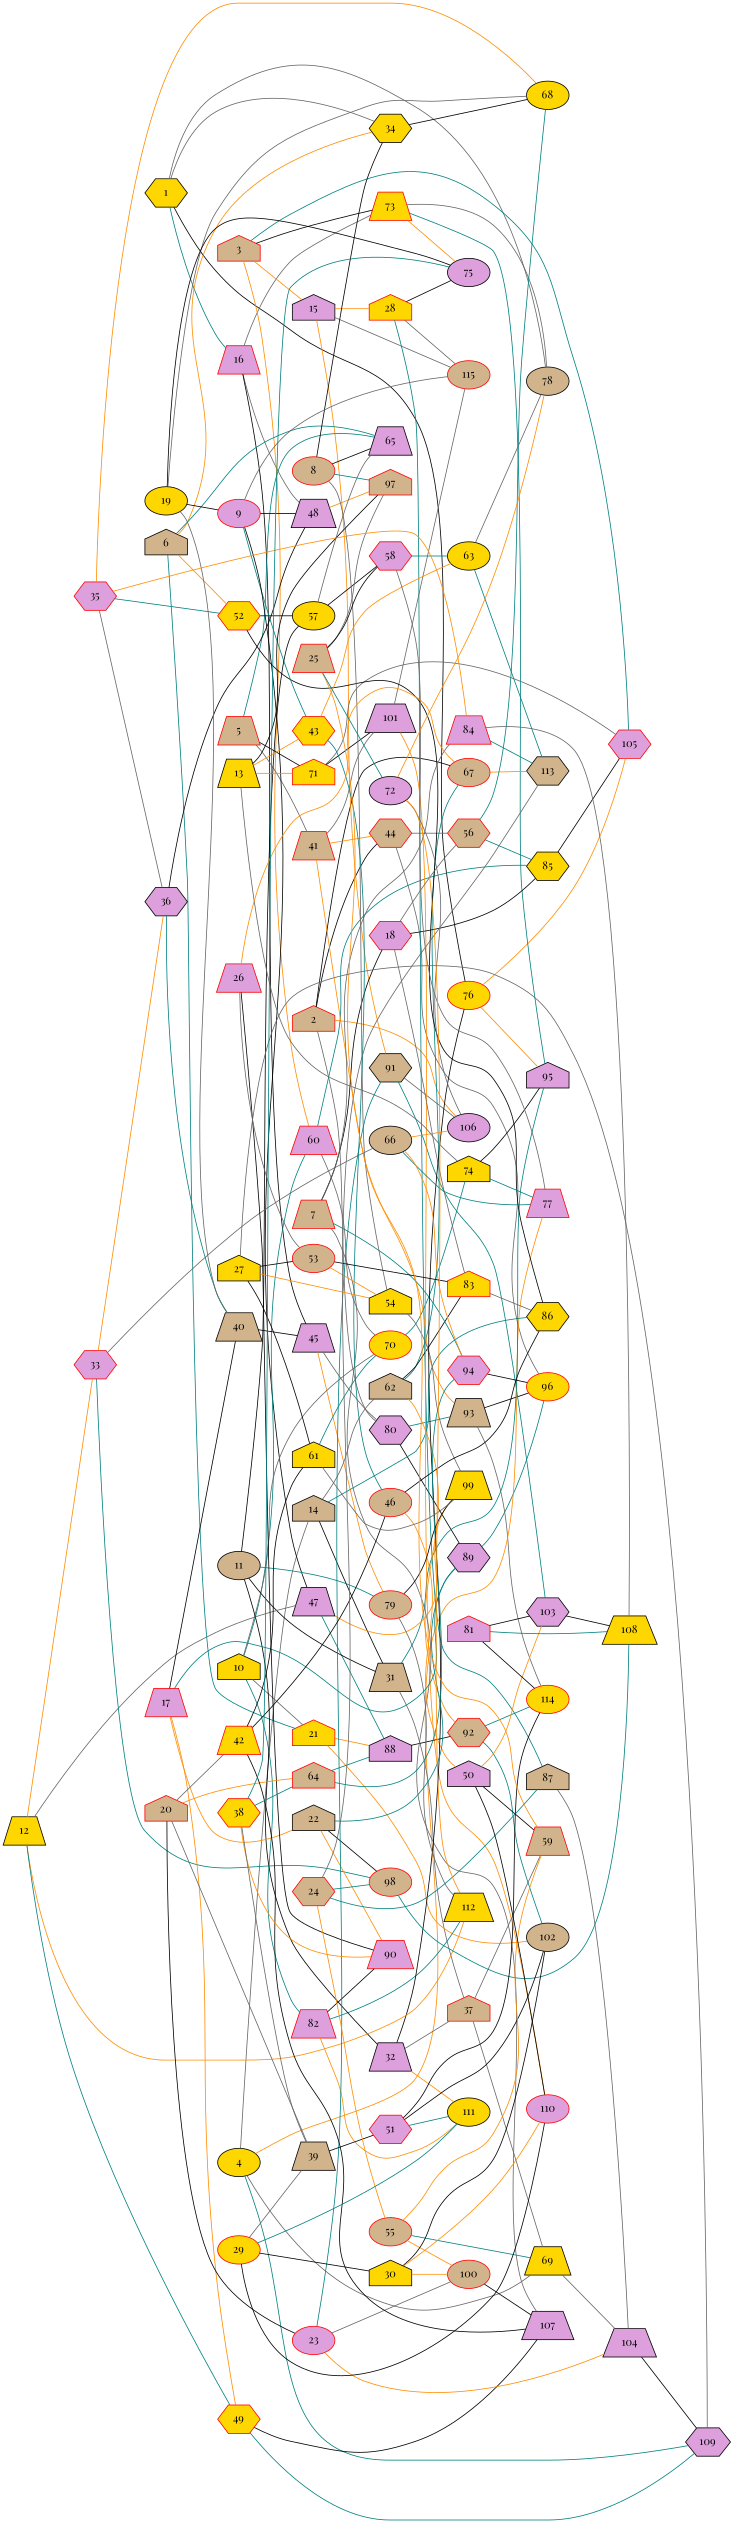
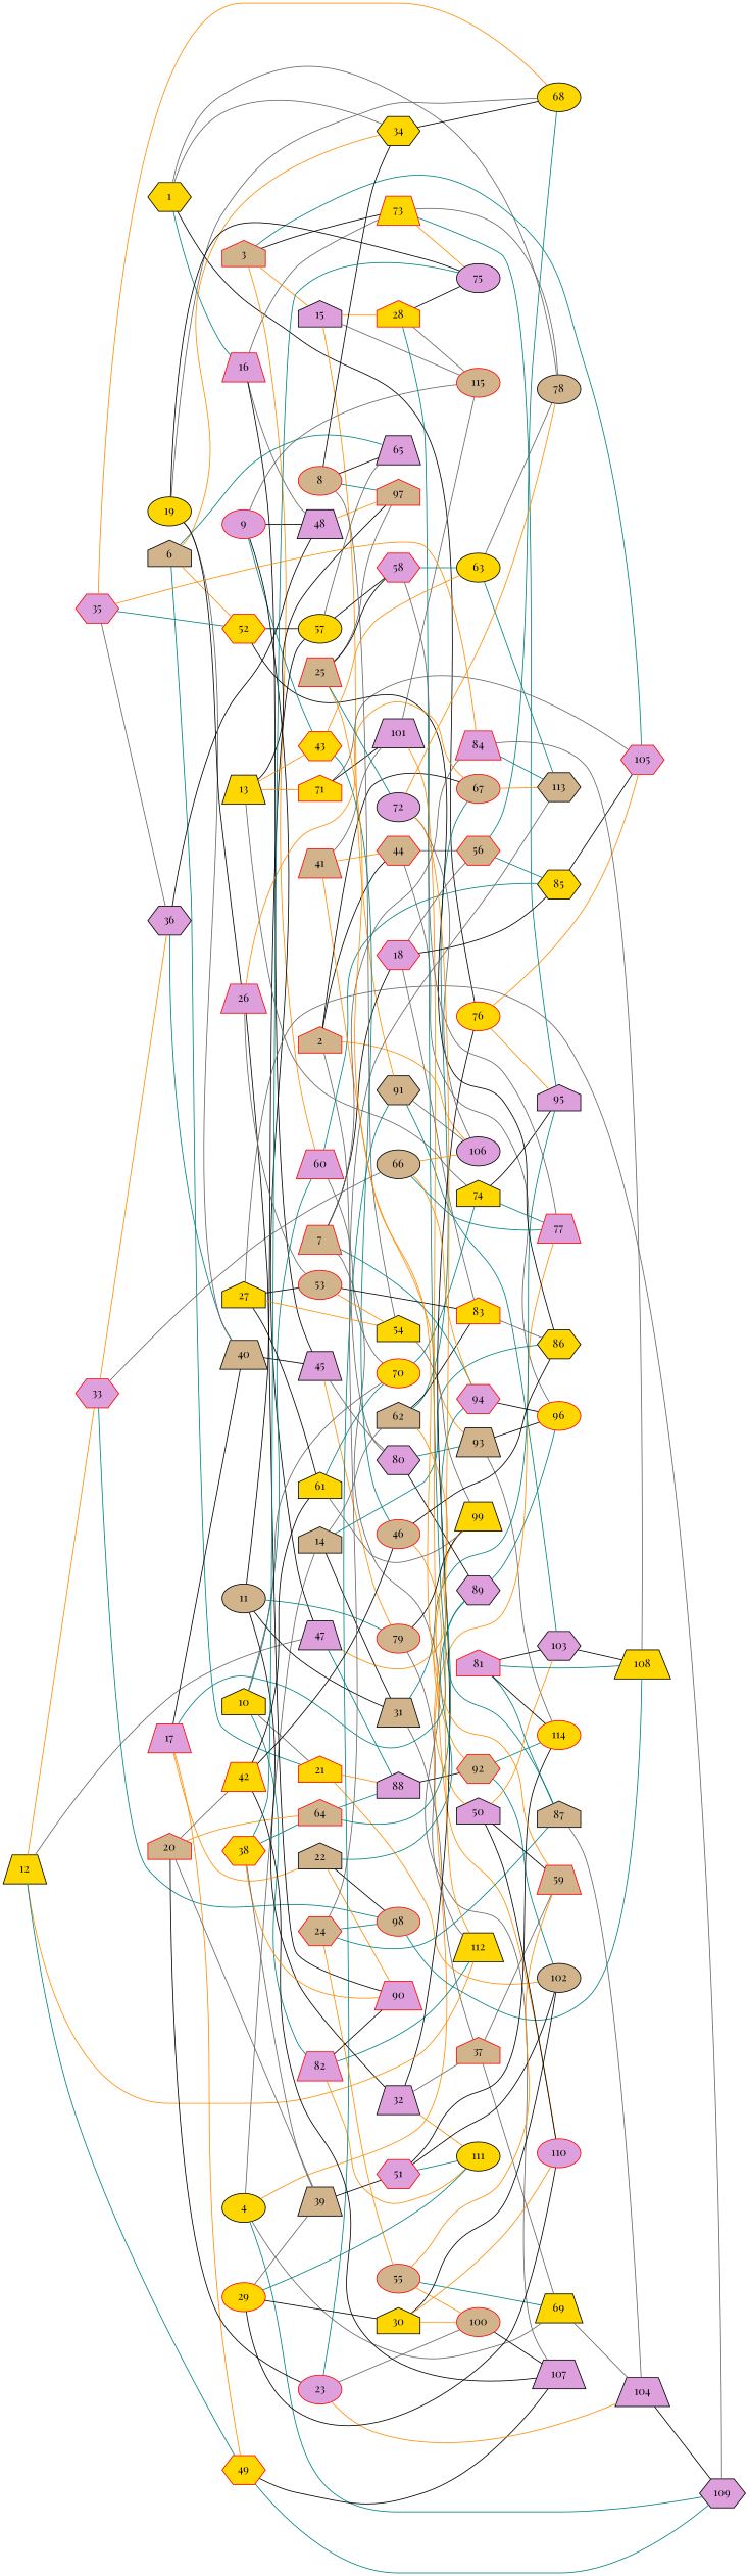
  graph {
    fontname="Playfair Display"
    rankdir=LR
    node [color=red fillcolor=plum fontname="Playfair Display" shape=trapezium style=filled]
    edge [color=black fontname="Playfair Display"]
    1 [color=black fillcolor=gold shape=hexagon]
    16
    34 [color=black fillcolor=gold shape=hexagon]
    76 [fillcolor=gold shape=ellipse]
    78 [color=black fillcolor=tan shape=ellipse]
    73 [fillcolor=gold]
    48 [color=black]
    45 [color=black]
    68 [color=black fillcolor=gold shape=ellipse]
    105 [shape=hexagon]
    95 [color=black shape=house]
    2 [fillcolor=tan shape=house]
    44 [fillcolor=tan shape=hexagon]
    67 [fillcolor=tan shape=ellipse]
    80 [color=black shape=hexagon]
    106 [color=black shape=ellipse]
    56 [fillcolor=tan shape=hexagon]
    96 [fillcolor=gold shape=ellipse]
    113 [color=black fillcolor=tan shape=hexagon]
    89 [color=black shape=hexagon]
    93 [color=black fillcolor=tan]
    3 [fillcolor=tan shape=house]
    15 [color=black shape=house]
    60
    115 [fillcolor=tan shape=ellipse]
    28 [fillcolor=gold shape=house]
    91 [color=black fillcolor=tan shape=hexagon]
    70 [fillcolor=gold shape=ellipse]
    85 [color=black fillcolor=gold shape=hexagon]
    75 [color=black shape=ellipse]
    4 [color=black fillcolor=gold shape=ellipse]
    14 [color=black fillcolor=tan shape=house]
    69 [color=black fillcolor=gold]
    77
    109 [color=black shape=hexagon]
    31 [color=black fillcolor=tan]
    62 [color=black fillcolor=tan shape=house]
    86 [color=black fillcolor=gold shape=hexagon]
    104 [color=black]
-   5 [fillcolor=tan]
    41 [fillcolor=tan]
    65 [color=black]
    71 [fillcolor=gold shape=house]
    101 [color=black]
    6 [color=black fillcolor=tan shape=house]
    21 [fillcolor=gold shape=house]
    52 [fillcolor=gold shape=hexagon]
    88 [color=black shape=house]
    102 [color=black fillcolor=tan shape=ellipse]
    57 [color=black fillcolor=gold shape=ellipse]
    18 [shape=hexagon]
    7 [fillcolor=tan]
    84
    94 [shape=hexagon]
    107 [color=black]
    83 [fillcolor=gold shape=house]
    108 [color=black fillcolor=gold]
    8 [fillcolor=tan shape=ellipse]
    54 [color=black fillcolor=gold shape=house]
    97 [fillcolor=tan shape=house]
    99 [color=black fillcolor=gold]
    9 [shape=ellipse]
    43 [fillcolor=gold shape=hexagon]
    47 [color=black]
    46 [fillcolor=tan shape=ellipse]
    63 [color=black fillcolor=gold shape=ellipse]
    10 [color=black fillcolor=gold shape=house]
    82
    74 [color=black fillcolor=gold shape=house]
    112 [color=black fillcolor=gold]
    90
    111 [color=black fillcolor=gold shape=ellipse]
    11 [color=black fillcolor=tan shape=ellipse]
    32 [color=black]
    79 [fillcolor=tan shape=ellipse]
    37 [fillcolor=tan shape=house]
    58 [shape=hexagon]
    12 [color=black fillcolor=gold]
    33 [shape=hexagon]
    49 [fillcolor=gold shape=hexagon]
    98 [fillcolor=tan shape=ellipse]
    36 [color=black shape=hexagon]
    66 [color=black fillcolor=tan shape=ellipse]
    13 [color=black fillcolor=gold]
    92 [fillcolor=tan shape=hexagon]
    87 [color=black fillcolor=tan shape=house]
    103 [color=black shape=hexagon]
    17
    22 [color=black fillcolor=tan shape=house]
    40 [color=black fillcolor=tan]
    19 [color=black fillcolor=gold shape=ellipse]
    26
    53 [fillcolor=tan shape=ellipse]
    20 [fillcolor=tan shape=house]
    23 [shape=ellipse]
    39 [color=black fillcolor=tan]
    42 [fillcolor=gold]
    64 [fillcolor=tan shape=house]
    100 [fillcolor=tan shape=ellipse]
    51 [shape=hexagon]
    61 [color=black fillcolor=gold shape=house]
    24 [fillcolor=tan shape=hexagon]
    55 [fillcolor=tan shape=ellipse]
    59 [fillcolor=tan]
    25 [fillcolor=tan]
    72 [color=black shape=ellipse]
    27 [color=black fillcolor=gold shape=house]
    29 [fillcolor=gold shape=ellipse]
    30 [color=black fillcolor=gold shape=house]
    110 [shape=ellipse]
    35 [shape=hexagon]
    38 [fillcolor=gold shape=hexagon]
    114 [fillcolor=gold shape=ellipse]
    50 [color=black shape=house]
    81 [shape=house]
    1 -- 16 [color=teal]
    1 -- 34 [color=gray40]
    1 -- 76
    1 -- 78 [color=gray40]
    16 -- 73 [color=gray40]
    16 -- 48 [color=gray40]
    16 -- 45
    34 -- 68
    76 -- 105 [color=darkorange]
    76 -- 95 [color=darkorange]
    73 -- 78 [color=gray40]
    73 -- 95 [color=teal]
    73 -- 75 [color=darkorange]
    48 -- 97 [color=darkorange]
    45 -- 80 [color=gray40]
    45 -- 79 [color=darkorange]
    2 -- 44
    2 -- 67
    2 -- 80 [color=gray40]
    2 -- 106 [color=darkorange]
    44 -- 56 [color=gray40]
    44 -- 96 [color=gray40]
    67 -- 113 [color=darkorange]
    80 -- 89
    80 -- 93 [color=teal]
    56 -- 68 [color=teal]
    56 -- 85 [color=teal]
    89 -- 96 [color=teal]
    93 -- 96
    93 -- 114 [color=gray40]
    3 -- 73
    3 -- 105 [color=teal]
    3 -- 15 [color=darkorange]
    3 -- 60 [color=darkorange]
    15 -- 115 [color=gray40]
    15 -- 28 [color=darkorange]
    15 -- 91 [color=darkorange]
    60 -- 70 [color=gray40]
    60 -- 85 [color=teal]
    28 -- 115 [color=gray40]
    28 -- 75
    28 -- 87 [color=teal]
    91 -- 106 [color=gray40]
    91 -- 103 [color=teal]
    70 -- 74 [color=teal]
    85 -- 105
    4 -- 14 [color=gray40]
    4 -- 69 [color=gray40]
    4 -- 77 [color=darkorange]
    4 -- 109 [color=teal]
    14 -- 31
    14 -- 62 [color=gray40]
    14 -- 86 [color=teal]
    69 -- 104 [color=gray40]
    31 -- 95 [color=teal]
    31 -- 37 [color=gray40]
    62 -- 67 [color=teal]
    62 -- 83
    62 -- 92 [color=darkorange]
    104 -- 109
-   5 -- 41 [color=gray40]
-   5 -- 65 [color=teal]
-   5 -- 71
    41 -- 44 [color=darkorange]
    41 -- 93 [color=darkorange]
    41 -- 101 [color=gray40]
    71 -- 105 [color=gray40]
    71 -- 101
    101 -- 115 [color=gray40]
    101 -- 110 [color=darkorange]
    6 -- 34 [color=darkorange]
    6 -- 65 [color=teal]
    6 -- 21 [color=teal]
    6 -- 52 [color=darkorange]
    21 -- 88 [color=darkorange]
    21 -- 102 [color=darkorange]
    52 -- 86
    52 -- 57
    88 -- 92
    57 -- 65 [color=gray40]
    57 -- 58
    18 -- 56 [color=gray40]
    18 -- 85
    18 -- 83 [color=gray40]
    7 -- 18
    7 -- 84 [color=gray40]
    7 -- 94 [color=teal]
    7 -- 107 [color=gray40]
    84 -- 113 [color=teal]
    84 -- 108 [color=gray40]
    94 -- 96
    83 -- 86 [color=gray40]
    8 -- 34
    8 -- 65
    8 -- 54 [color=gray40]
    8 -- 97 [color=teal]
    54 -- 99 [color=gray40]
    9 -- 48
    9 -- 115 [color=gray40]
    9 -- 43 [color=teal]
    9 -- 47
    43 -- 46 [color=teal]
    43 -- 63 [color=darkorange]
    47 -- 88 [color=teal]
    47 -- 99 [color=darkorange]
    46 -- 86
    46 -- 50 [color=darkorange]
    63 -- 78 [color=gray40]
    63 -- 113 [color=teal]
    10 -- 60 [color=teal]
    10 -- 70 [color=gray40]
    10 -- 21 [color=gray40]
    10 -- 82 [color=teal]
    82 -- 112 [color=teal]
    82 -- 90
    82 -- 111 [color=darkorange]
    74 -- 95
    74 -- 77 [color=teal]
    11 -- 31
    11 -- 57
    11 -- 32
    11 -- 79 [color=teal]
    32 -- 76
    32 -- 111 [color=darkorange]
    32 -- 37 [color=gray40]
    79 -- 99
    79 -- 112 [color=gray40]
    37 -- 69 [color=gray40]
    37 -- 59 [color=gray40]
    58 -- 77 [color=gray40]
    58 -- 63 [color=teal]
    12 -- 47 [color=gray40]
    12 -- 112 [color=darkorange]
    12 -- 33 [color=darkorange]
    12 -- 49 [color=teal]
    33 -- 98 [color=teal]
    33 -- 36 [color=darkorange]
    33 -- 66 [color=gray40]
    49 -- 109 [color=teal]
    49 -- 107
    98 -- 108 [color=teal]
    36 -- 48
    36 -- 40 [color=teal]
    66 -- 106 [color=darkorange]
    66 -- 77 [color=teal]
    66 -- 94 [color=darkorange]
    13 -- 71 [color=darkorange]
    13 -- 97
    13 -- 43 [color=darkorange]
    13 -- 74 [color=gray40]
    92 -- 102 [color=teal]
    92 -- 114 [color=teal]
    87 -- 104 [color=gray40]
    103 -- 108
    17 -- 89 [color=teal]
    17 -- 49 [color=darkorange]
    17 -- 22 [color=darkorange]
    17 -- 40
    22 -- 89 [color=teal]
    22 -- 90 [color=darkorange]
    22 -- 98
    40 -- 45
    19 -- 68 [color=gray40]
    19 -- 75
    19 -- 40 [color=gray40]
-   19 -- 9
+   19 -- 26
    26 -- 67 [color=darkorange]
    26 -- 90
    26 -- 53 [color=gray40]
    53 -- 83
    53 -- 54 [color=darkorange]
    20 -- 23
    20 -- 39 [color=gray40]
    20 -- 42 [color=gray40]
    20 -- 64 [color=darkorange]
    23 -- 91 [color=teal]
    23 -- 104 [color=darkorange]
    23 -- 100 [color=gray40]
    39 -- 51
    42 -- 107
    42 -- 46
    42 -- 61
    64 -- 88 [color=teal]
    64 -- 94 [color=teal]
    100 -- 107
    51 -- 102
    51 -- 111 [color=teal]
    51 -- 114
    61 -- 70 [color=teal]
    61 -- 99 [color=gray40]
    24 -- 113 [color=gray40]
    24 -- 98 [color=teal]
    24 -- 87 [color=teal]
    24 -- 55 [color=darkorange]
    55 -- 69 [color=teal]
    55 -- 100 [color=darkorange]
    55 -- 59 [color=darkorange]
    25 -- 97 [color=gray40]
    25 -- 58
    25 -- 59 [color=darkorange]
    25 -- 72 [color=teal]
    72 -- 78 [color=darkorange]
    72 -- 106 [color=gray40]
    72 -- 112 [color=darkorange]
    27 -- 109 [color=gray40]
    27 -- 54 [color=darkorange]
    27 -- 53
    27 -- 61
    29 -- 111 [color=teal]
    29 -- 39 [color=gray40]
    29 -- 30
    29 -- 110
    30 -- 102
    30 -- 100 [color=darkorange]
    30 -- 110 [color=darkorange]
    35 -- 68 [color=darkorange]
    35 -- 52 [color=teal]
    35 -- 84 [color=darkorange]
    35 -- 36 [color=gray40]
    38 -- 75 [color=teal]
    38 -- 90 [color=darkorange]
    38 -- 39 [color=gray40]
    38 -- 64 [color=teal]
    50 -- 103 [color=darkorange]
    50 -- 59
    50 -- 110
    81 -- 108 [color=teal]
+   81 -- 87 [color=teal]
    81 -- 103
    81 -- 114
  }
